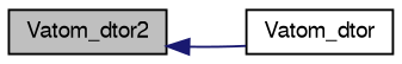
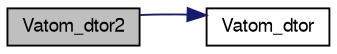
  digraph {
    rankdir=LR
    node [color=black fontname=FreeSans fontsize=10 shape=record style=filled]
    n1 [fillcolor=grey75 fontcolor=black height=0.2 label=Vatom_dtor2 width=0.4]
    n2 [fillcolor=white height=0.2 label=Vatom_dtor width=0.4]
-   n1 -> n2 [color=midnightblue dir=back fontname=FreeSans fontsize=10 labelfontname=FreeSans labelfontsize=10 style=solid]
+   n2 -> n1 [color=midnightblue dir=back fontname=FreeSans fontsize=10 labelfontname=FreeSans labelfontsize=10 style=solid]
  }
